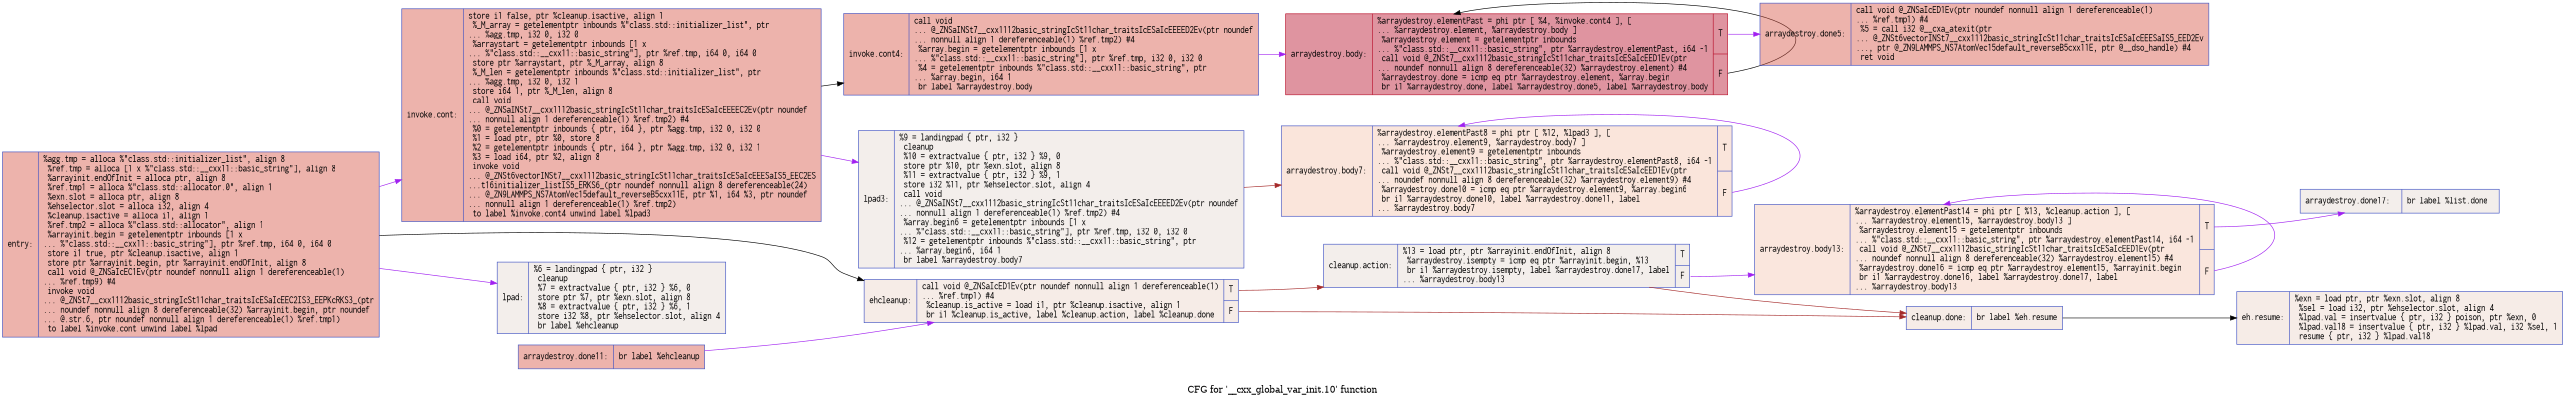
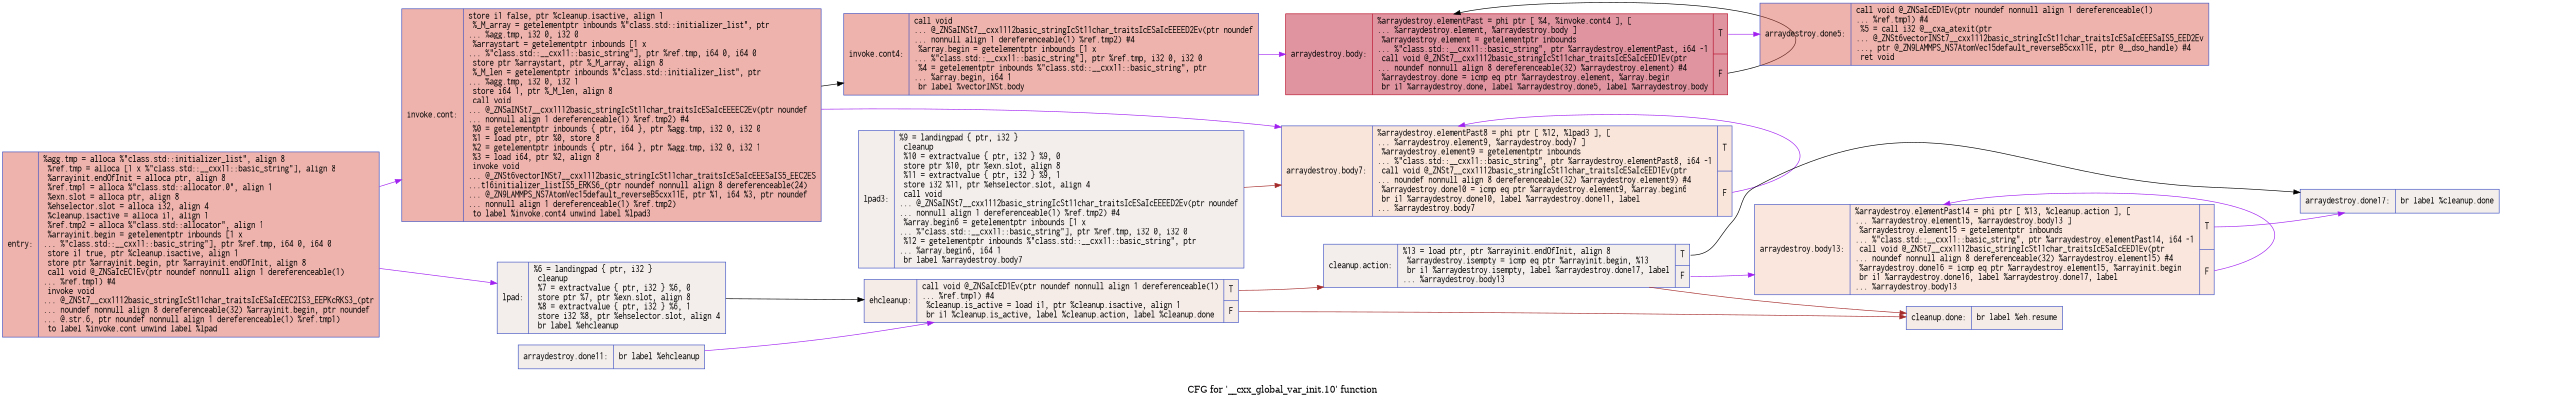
  digraph {
    label="CFG for '__cxx_global_var_init.10' function"
    rankdir=LR
    node [color="#3d50c3ff" fillcolor="#e5d8d170" fontname=Courier shape=record style=filled]
    edge [color=purple]
-   n1 [fillcolor="#d6524470" label="{entry:\l|  %agg.tmp = alloca %\"class.std::initializer_list\", align 8\l  %ref.tmp = alloca [1 x %\"class.std::__cxx11::basic_string\"], align 8\l  %arrayinit.endOfInit = alloca ptr, align 8\l  %ref.tmp1 = alloca %\"class.std::allocator.0\", align 1\l  %exn.slot = alloca ptr, align 8\l  %ehselector.slot = alloca i32, align 4\l  %cleanup.isactive = alloca i1, align 1\l  %ref.tmp2 = alloca %\"class.std::allocator\", align 1\l  %arrayinit.begin = getelementptr inbounds [1 x\l... %\"class.std::__cxx11::basic_string\"], ptr %ref.tmp, i64 0, i64 0\l  store i1 true, ptr %cleanup.isactive, align 1\l  store ptr %arrayinit.begin, ptr %arrayinit.endOfInit, align 8\l  call void @_ZNSaIcEC1Ev(ptr noundef nonnull align 1 dereferenceable(1)\l... %ref.tmp9) #4\l  invoke void\l... @_ZNSt7__cxx1112basic_stringIcSt11char_traitsIcESaIcEEC2IS3_EEPKcRKS3_(ptr\l... noundef nonnull align 8 dereferenceable(32) %arrayinit.begin, ptr noundef\l... @.str.6, ptr noundef nonnull align 1 dereferenceable(1) %ref.tmp1)\l          to label %invoke.cont unwind label %lpad\l}"]
+   n1 [fillcolor="#d6524470" label="{entry:\l|  %agg.tmp = alloca %\"class.std::initializer_list\", align 8\l  %ref.tmp = alloca [1 x %\"class.std::__cxx11::basic_string\"], align 8\l  %arrayinit.endOfInit = alloca ptr, align 8\l  %ref.tmp1 = alloca %\"class.std::allocator.0\", align 1\l  %exn.slot = alloca ptr, align 8\l  %ehselector.slot = alloca i32, align 4\l  %cleanup.isactive = alloca i1, align 1\l  %ref.tmp2 = alloca %\"class.std::allocator\", align 1\l  %arrayinit.begin = getelementptr inbounds [1 x\l... %\"class.std::__cxx11::basic_string\"], ptr %ref.tmp, i64 0, i64 0\l  store i1 true, ptr %cleanup.isactive, align 1\l  store ptr %arrayinit.begin, ptr %arrayinit.endOfInit, align 8\l  call void @_ZNSaIcEC1Ev(ptr noundef nonnull align 1 dereferenceable(1)\l... %ref.tmp1) #4\l  invoke void\l... @_ZNSt7__cxx1112basic_stringIcSt11char_traitsIcESaIcEEC2IS3_EEPKcRKS3_(ptr\l... noundef nonnull align 8 dereferenceable(32) %arrayinit.begin, ptr noundef\l... @.str.6, ptr noundef nonnull align 1 dereferenceable(1) %ref.tmp1)\l          to label %invoke.cont unwind label %lpad\l}"]
    n2 [fillcolor="#d6524470" label="{invoke.cont:\l|  store i1 false, ptr %cleanup.isactive, align 1\l  %_M_array = getelementptr inbounds %\"class.std::initializer_list\", ptr\l... %agg.tmp, i32 0, i32 0\l  %arraystart = getelementptr inbounds [1 x\l... %\"class.std::__cxx11::basic_string\"], ptr %ref.tmp, i64 0, i64 0\l  store ptr %arraystart, ptr %_M_array, align 8\l  %_M_len = getelementptr inbounds %\"class.std::initializer_list\", ptr\l... %agg.tmp, i32 0, i32 1\l  store i64 1, ptr %_M_len, align 8\l  call void\l... @_ZNSaINSt7__cxx1112basic_stringIcSt11char_traitsIcESaIcEEEEC2Ev(ptr noundef\l... nonnull align 1 dereferenceable(1) %ref.tmp2) #4\l  %0 = getelementptr inbounds \{ ptr, i64 \}, ptr %agg.tmp, i32 0, i32 0\l  %1 = load ptr, ptr %0, store 8\l  %2 = getelementptr inbounds \{ ptr, i64 \}, ptr %agg.tmp, i32 0, i32 1\l  %3 = load i64, ptr %2, align 8\l  invoke void\l... @_ZNSt6vectorINSt7__cxx1112basic_stringIcSt11char_traitsIcESaIcEEESaIS5_EEC2ES\l...t16initializer_listIS5_ERKS6_(ptr noundef nonnull align 8 dereferenceable(24)\l... @_ZN9LAMMPS_NS7AtomVec15default_reverseB5cxx11E, ptr %1, i64 %3, ptr noundef\l... nonnull align 1 dereferenceable(1) %ref.tmp2)\l          to label %invoke.cont4 unwind label %lpad3\l}"]
    n3 [label="{lpad:\l|  %6 = landingpad \{ ptr, i32 \}\l          cleanup\l  %7 = extractvalue \{ ptr, i32 \} %6, 0\l  store ptr %7, ptr %exn.slot, align 8\l  %8 = extractvalue \{ ptr, i32 \} %6, 1\l  store i32 %8, ptr %ehselector.slot, align 4\l  br label %ehcleanup\l}"]
-   n4 [fillcolor="#d6524470" label="{invoke.cont4:\l|  call void\l... @_ZNSaINSt7__cxx1112basic_stringIcSt11char_traitsIcESaIcEEEED2Ev(ptr noundef\l... nonnull align 1 dereferenceable(1) %ref.tmp2) #4\l  %array.begin = getelementptr inbounds [1 x\l... %\"class.std::__cxx11::basic_string\"], ptr %ref.tmp, i32 0, i32 0\l  %4 = getelementptr inbounds %\"class.std::__cxx11::basic_string\", ptr\l... %array.begin, i64 1\l  br label %arraydestroy.body\l}"]
+   n4 [fillcolor="#d6524470" label="{invoke.cont4:\l|  call void\l... @_ZNSaINSt7__cxx1112basic_stringIcSt11char_traitsIcESaIcEEEED2Ev(ptr noundef\l... nonnull align 1 dereferenceable(1) %ref.tmp2) #4\l  %array.begin = getelementptr inbounds [1 x\l... %\"class.std::__cxx11::basic_string\"], ptr %ref.tmp, i32 0, i32 0\l  %4 = getelementptr inbounds %\"class.std::__cxx11::basic_string\", ptr\l... %array.begin, i64 1\l  br label %vectorINSt.body\l}"]
    n5 [label="{lpad3:\l|  %9 = landingpad \{ ptr, i32 \}\l          cleanup\l  %10 = extractvalue \{ ptr, i32 \} %9, 0\l  store ptr %10, ptr %exn.slot, align 8\l  %11 = extractvalue \{ ptr, i32 \} %9, 1\l  store i32 %11, ptr %ehselector.slot, align 4\l  call void\l... @_ZNSaINSt7__cxx1112basic_stringIcSt11char_traitsIcESaIcEEEED2Ev(ptr noundef\l... nonnull align 1 dereferenceable(1) %ref.tmp2) #4\l  %array.begin6 = getelementptr inbounds [1 x\l... %\"class.std::__cxx11::basic_string\"], ptr %ref.tmp, i32 0, i32 0\l  %12 = getelementptr inbounds %\"class.std::__cxx11::basic_string\", ptr\l... %array.begin6, i64 1\l  br label %arraydestroy.body7\l}"]
    n6 [fillcolor="#ead5c970" label="{ehcleanup:\l|  call void @_ZNSaIcED1Ev(ptr noundef nonnull align 1 dereferenceable(1)\l... %ref.tmp1) #4\l  %cleanup.is_active = load i1, ptr %cleanup.isactive, align 1\l  br i1 %cleanup.is_active, label %cleanup.action, label %cleanup.done\l|{<s0>T|<s1>F}}"]
    n7 [color="#b70d28ff" fillcolor="#b70d2870" label="{arraydestroy.body:\l|  %arraydestroy.elementPast = phi ptr [ %4, %invoke.cont4 ], [\l... %arraydestroy.element, %arraydestroy.body ]\l  %arraydestroy.element = getelementptr inbounds\l... %\"class.std::__cxx11::basic_string\", ptr %arraydestroy.elementPast, i64 -1\l  call void @_ZNSt7__cxx1112basic_stringIcSt11char_traitsIcESaIcEED1Ev(ptr\l... noundef nonnull align 8 dereferenceable(32) %arraydestroy.element) #4\l  %arraydestroy.done = icmp eq ptr %arraydestroy.element, %array.begin\l  br i1 %arraydestroy.done, label %arraydestroy.done5, label %arraydestroy.body\l|{<s0>T|<s1>F}}"]
    n8 [fillcolor="#f4c5ad70" label="{arraydestroy.body7:\l|  %arraydestroy.elementPast8 = phi ptr [ %12, %lpad3 ], [\l... %arraydestroy.element9, %arraydestroy.body7 ]\l  %arraydestroy.element9 = getelementptr inbounds\l... %\"class.std::__cxx11::basic_string\", ptr %arraydestroy.elementPast8, i64 -1\l  call void @_ZNSt7__cxx1112basic_stringIcSt11char_traitsIcESaIcEED1Ev(ptr\l... noundef nonnull align 8 dereferenceable(32) %arraydestroy.element9) #4\l  %arraydestroy.done10 = icmp eq ptr %arraydestroy.element9, %array.begin6\l  br i1 %arraydestroy.done10, label %arraydestroy.done11, label\l... %arraydestroy.body7\l|{<s0>T|<s1>F}}"]
    n9 [label="{cleanup.action:\l|  %13 = load ptr, ptr %arrayinit.endOfInit, align 8\l  %arraydestroy.isempty = icmp eq ptr %arrayinit.begin, %13\l  br i1 %arraydestroy.isempty, label %arraydestroy.done17, label\l... %arraydestroy.body13\l|{<s0>T|<s1>F}}"]
    n10 [fillcolor="#ead5c970" label="{cleanup.done:\l|  br label %eh.resume\l}"]
    n11 [fillcolor="#d6524470" label="{arraydestroy.done5:\l|  call void @_ZNSaIcED1Ev(ptr noundef nonnull align 1 dereferenceable(1)\l... %ref.tmp1) #4\l  %5 = call i32 @__cxa_atexit(ptr\l... @_ZNSt6vectorINSt7__cxx1112basic_stringIcSt11char_traitsIcESaIcEEESaIS5_EED2Ev\l..., ptr @_ZN9LAMMPS_NS7AtomVec15default_reverseB5cxx11E, ptr @__dso_handle) #4\l  ret void\l}"]
-   n12 [label="{arraydestroy.done17:\l|  br label %list.done\l}"]
+   n12 [label="{arraydestroy.done17:\l|  br label %cleanup.done\l}"]
    n13 [fillcolor="#f3c7b170" label="{arraydestroy.body13:\l|  %arraydestroy.elementPast14 = phi ptr [ %13, %cleanup.action ], [\l... %arraydestroy.element15, %arraydestroy.body13 ]\l  %arraydestroy.element15 = getelementptr inbounds\l... %\"class.std::__cxx11::basic_string\", ptr %arraydestroy.elementPast14, i64 -1\l  call void @_ZNSt7__cxx1112basic_stringIcSt11char_traitsIcESaIcEED1Ev(ptr\l... noundef nonnull align 8 dereferenceable(32) %arraydestroy.element15) #4\l  %arraydestroy.done16 = icmp eq ptr %arraydestroy.element15, %arrayinit.begin\l  br i1 %arraydestroy.done16, label %arraydestroy.done17, label\l... %arraydestroy.body13\l|{<s0>T|<s1>F}}"]
-   n14 [fillcolor="#ead5c970" label="{eh.resume:\l|  %exn = load ptr, ptr %exn.slot, align 8\l  %sel = load i32, ptr %ehselector.slot, align 4\l  %lpad.val = insertvalue \{ ptr, i32 \} poison, ptr %exn, 0\l  %lpad.val18 = insertvalue \{ ptr, i32 \} %lpad.val, i32 %sel, 1\l  resume \{ ptr, i32 \} %lpad.val18\l}"]
-   n15 [fillcolor="#d6524470" label="{arraydestroy.done11:\l|  br label %ehcleanup\l}"]
+   n15 [label="{arraydestroy.done11:\l|  br label %ehcleanup\l}"]
    n1 -> n2
    n1 -> n3
    n2 -> n4 [color=black]
-   n2 -> n5
-   n1 -> n6 [color=black]
+   n2 -> n8
+   n3 -> n6 [color=black]
    n4 -> n7
    n5 -> n8 [color=brown]
    n6 -> n9 [color=brown tailport=s0]
    n6 -> n10 [color=brown tailport=s1]
    n7 -> n7 [color=black tailport=s1]
    n7 -> n11 [tailport=s0]
    n8 -> n8 [tailport=s1]
    n9 -> n10 [color=brown]
+   n9 -> n12 [color=black tailport=s0]
    n9 -> n13 [tailport=s1]
-   n10 -> n14 [color=black]
    n13 -> n12 [tailport=s0]
    n13 -> n13 [tailport=s1]
    n15 -> n6
  }
